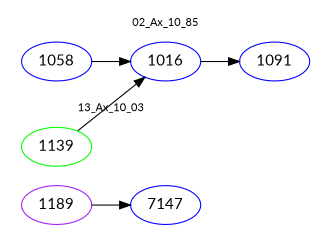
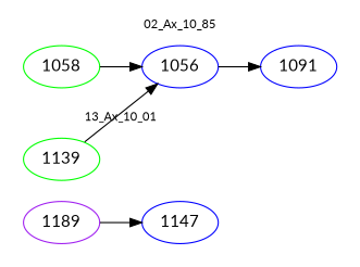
  digraph {
    fontname=Lato
    rankdir=LR
    node [color=blue fontname=Lato]
    edge [color=black fontname=Lato]
-   n1 [label=1058]
-   n2 [label=1016]
+   n1 [color=green label=1058]
+   n2 [label=1056]
    n3 [label=1091]
    n4 [color=green label=1139]
    n5 [color=purple label=1189]
-   n6 [label=7147]
+   n6 [label=1147]
    subgraph cluster_1 {
      color=white
      fontsize=10
      label="02_Ax_10_85"
      n1
      n2
      n3
    }
    subgraph cluster_2 {
      color=white
      fontsize=10
-     label="13_Ax_10_03"
+     label="13_Ax_10_01"
      n4
      n5
      n6
    }
    n1 -> n2
    n2 -> n3
    n4 -> n2
    n5 -> n6
  }
